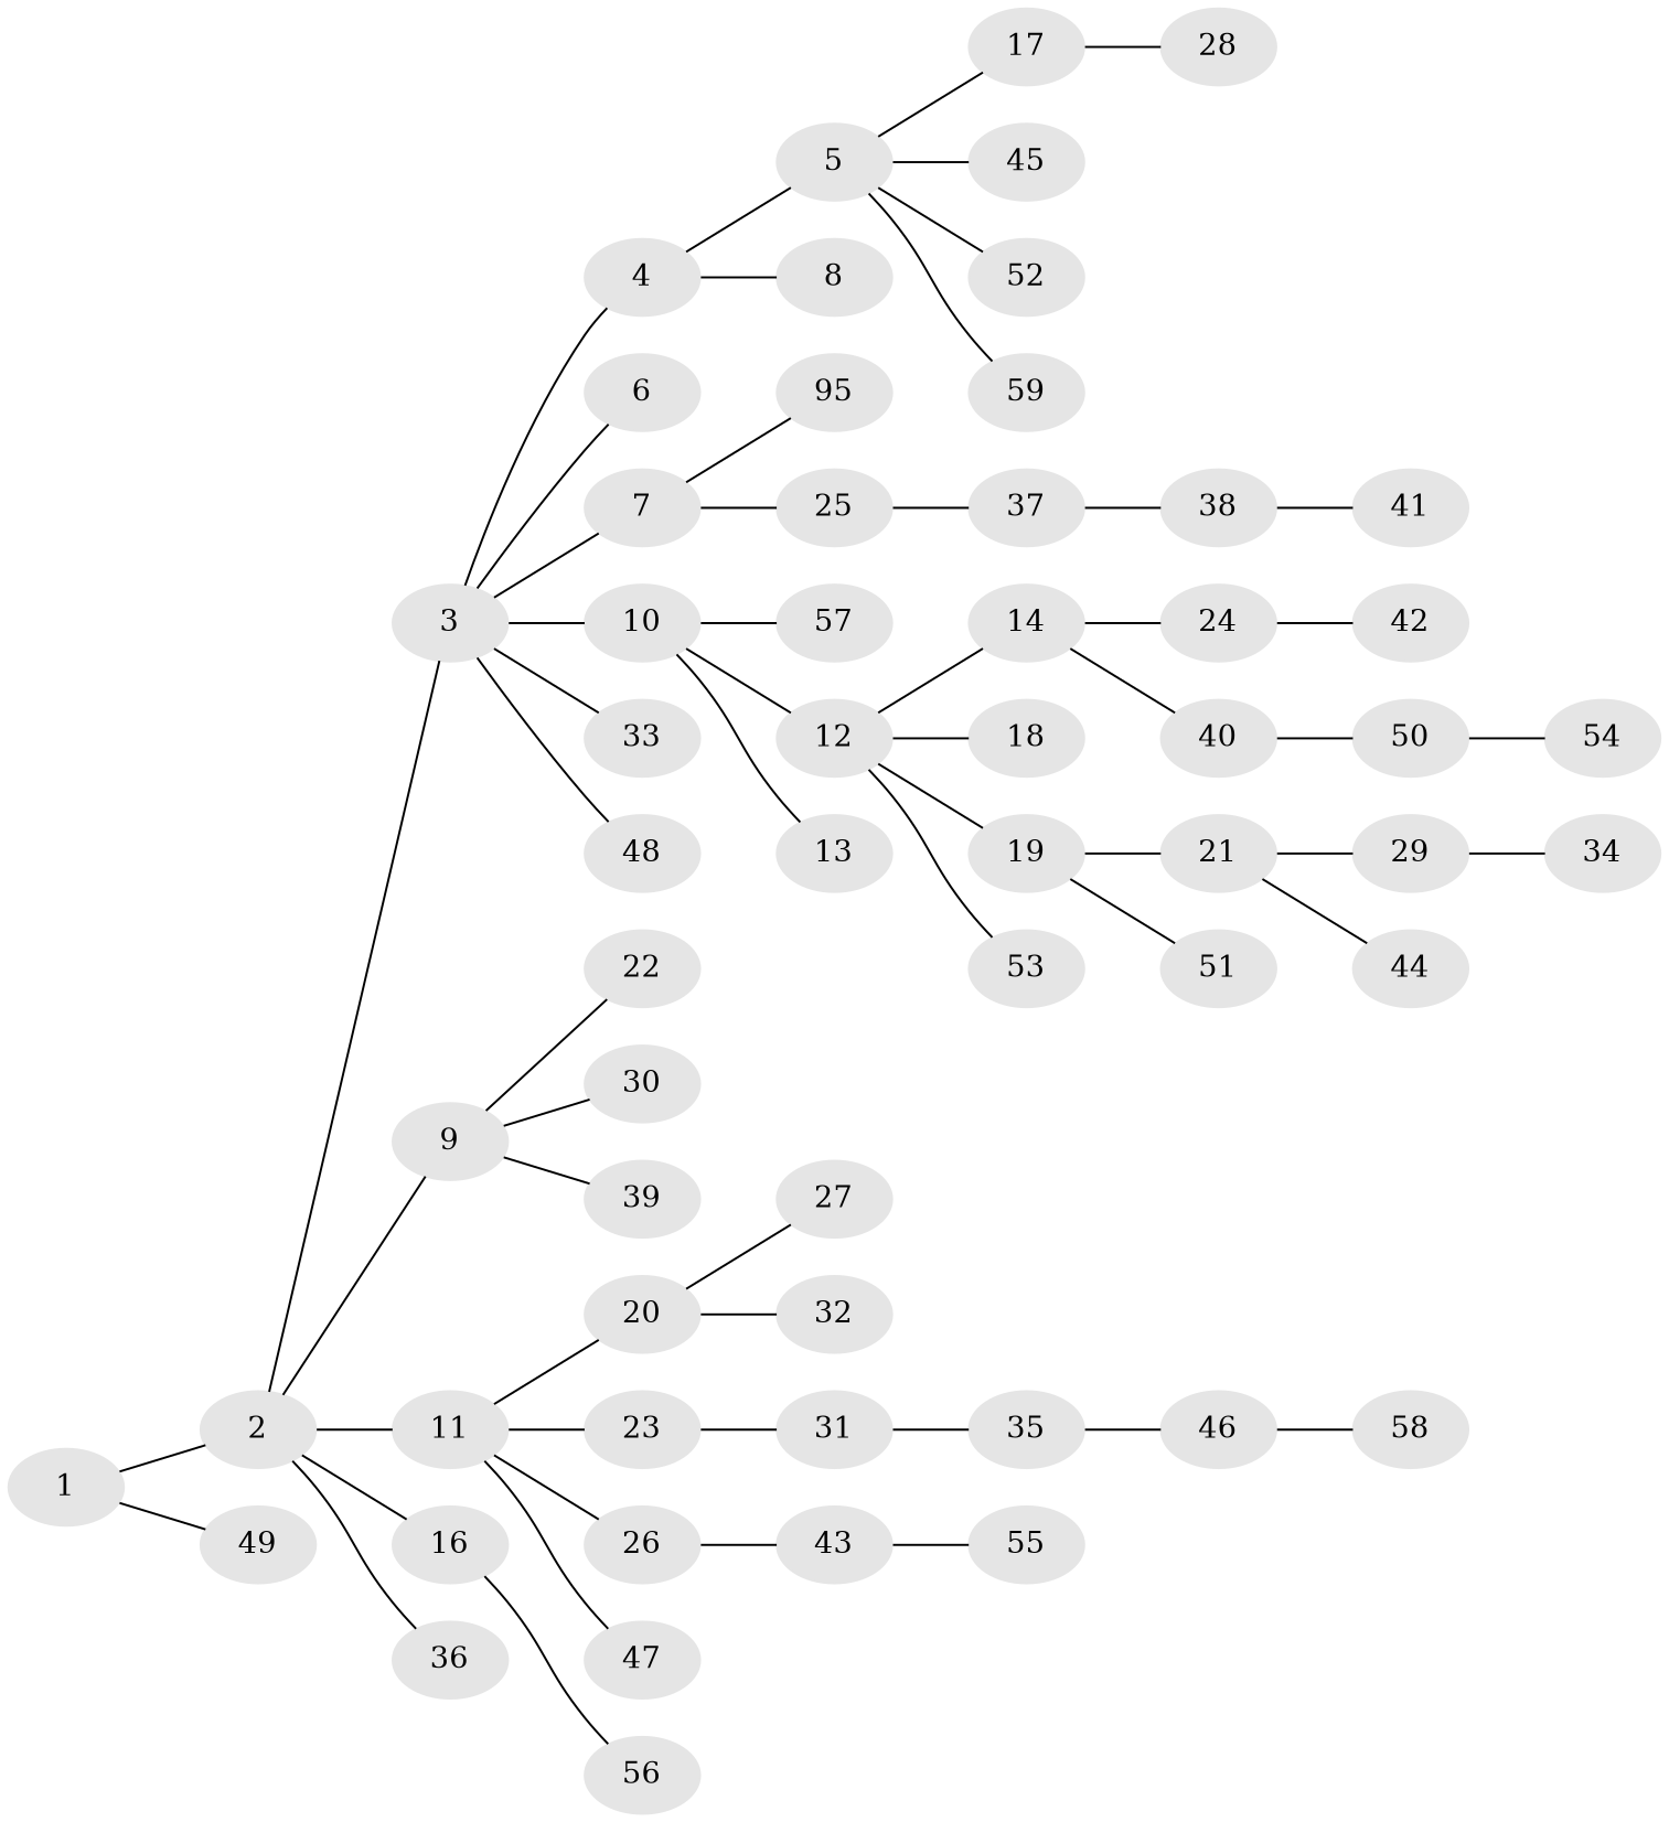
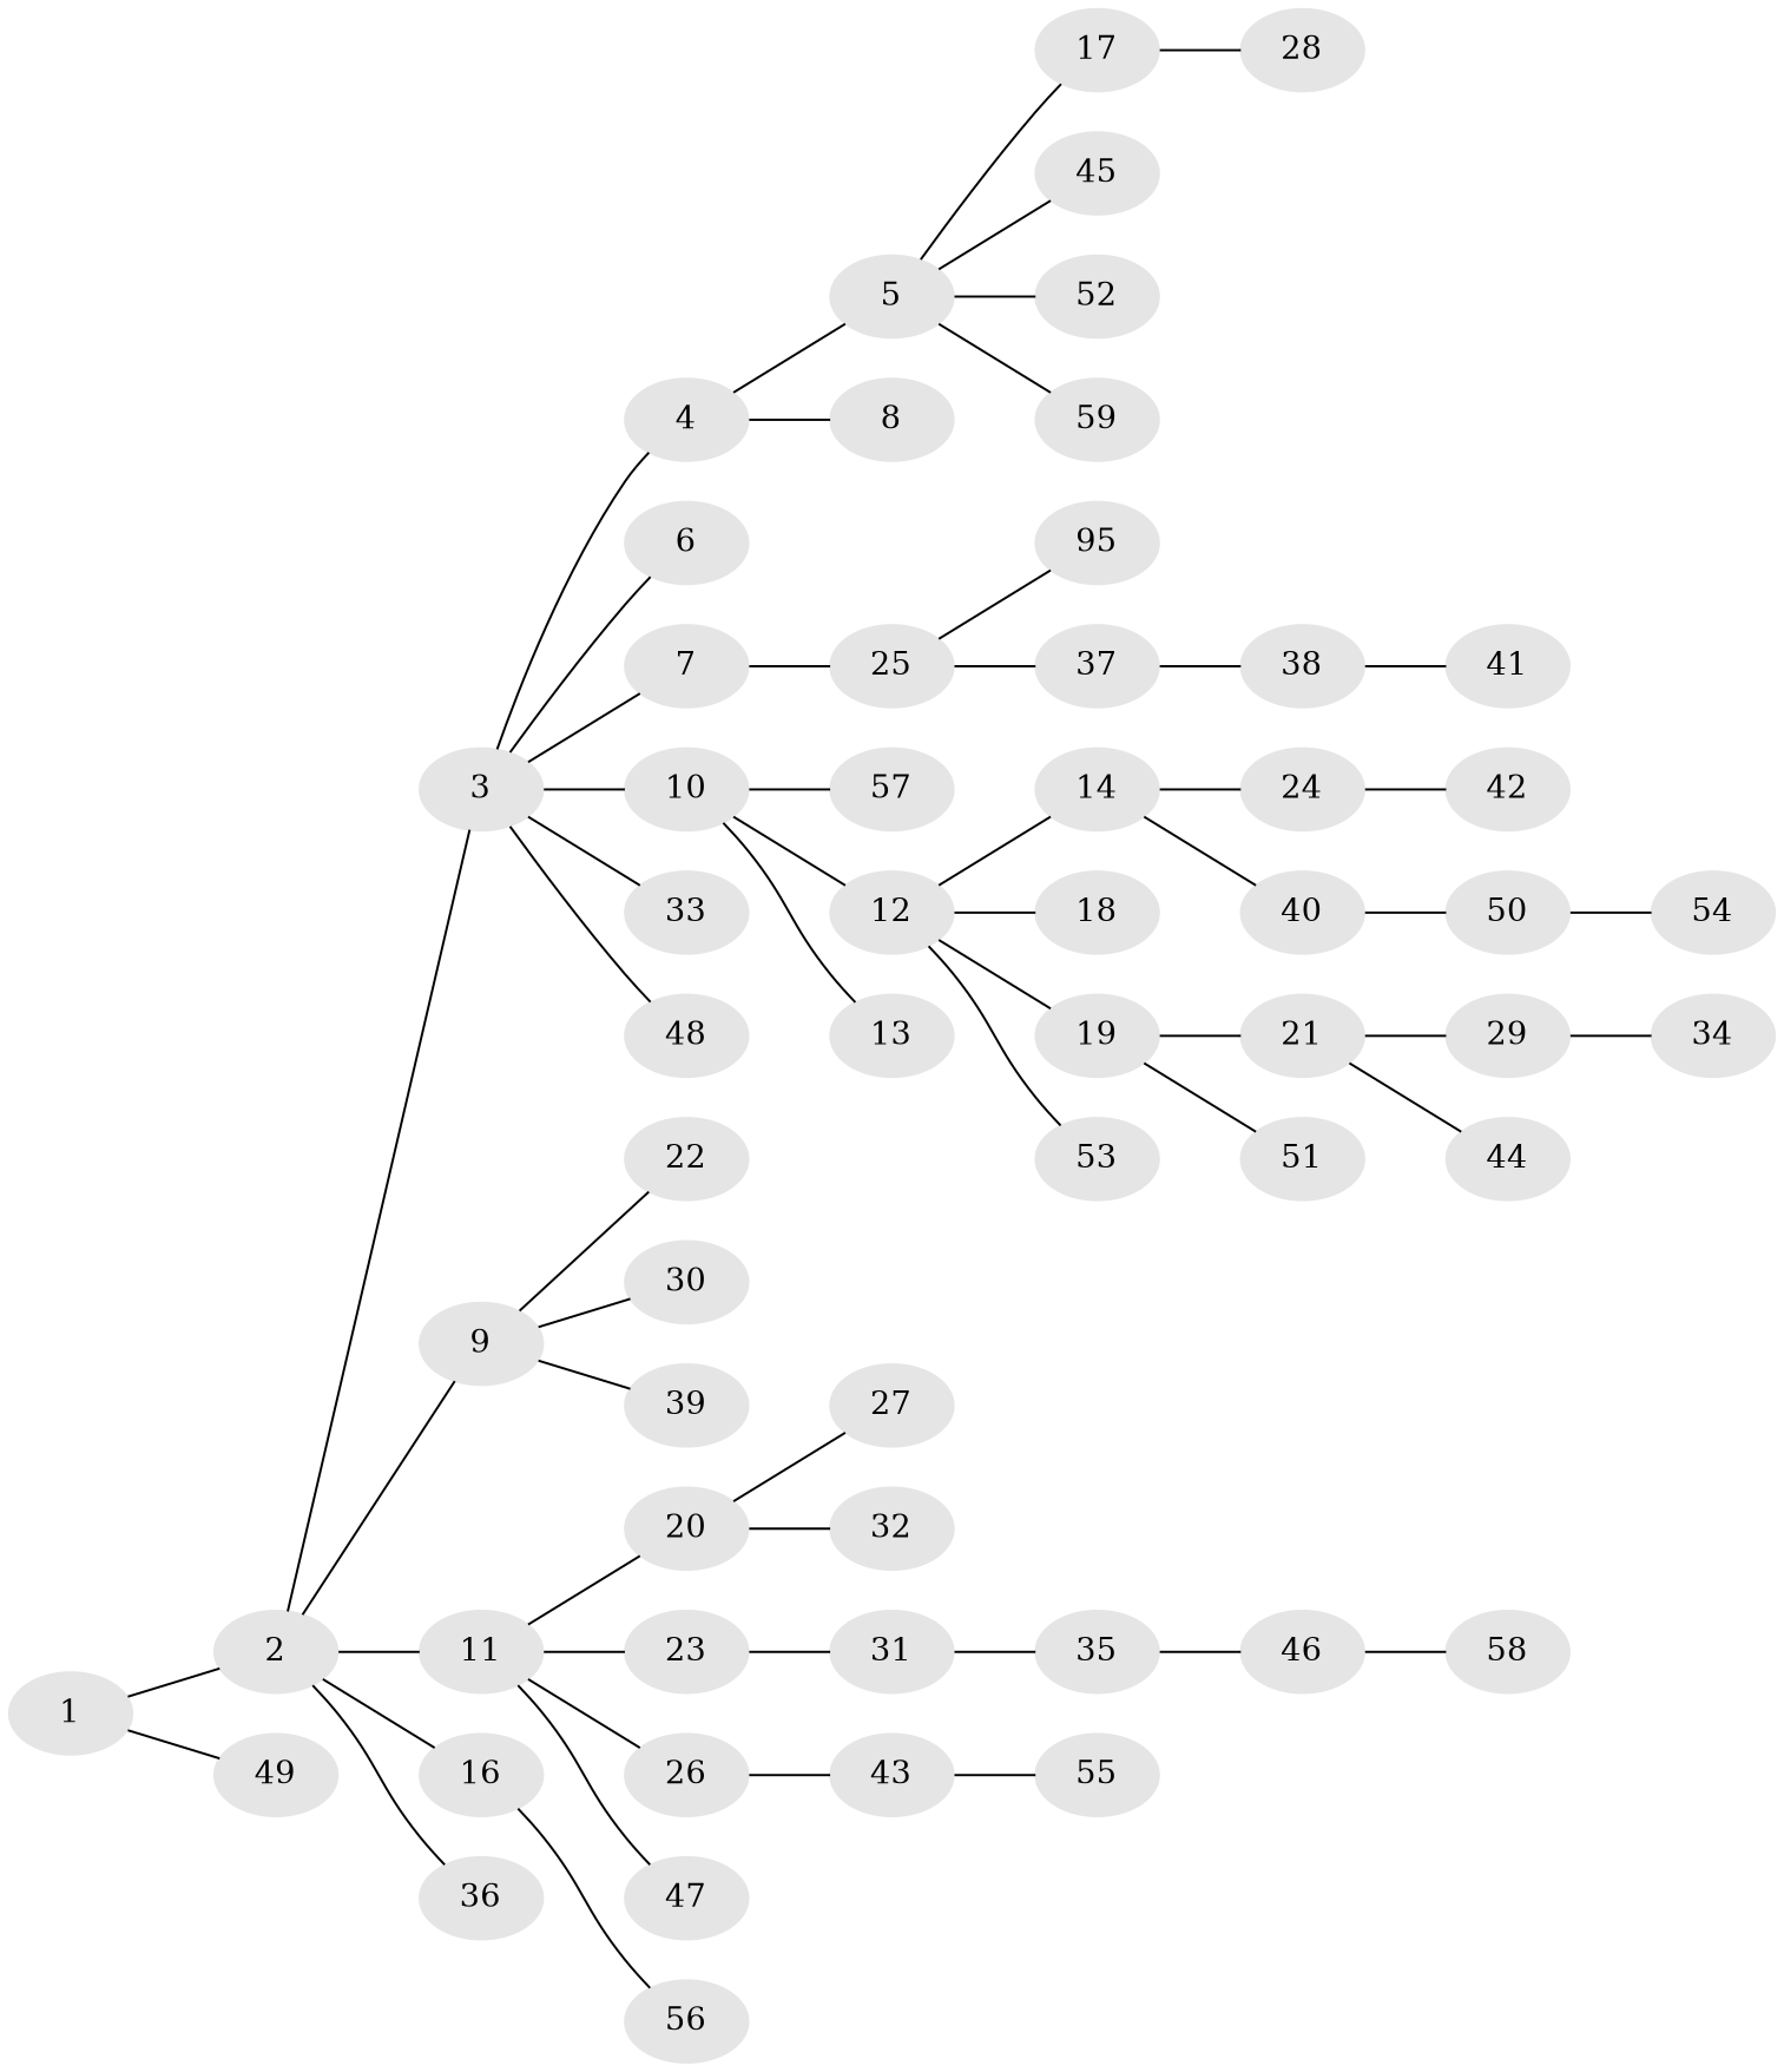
  graph {
    rankdir=LR
    node [color=gray90 style=filled]
    1
    2
    49
    3
    9
    11
    16
    36
    4
    6
    7
    10
    33
    48
    22
    30
    39
    20
    23
    26
    47
    56
    5
    8
    n25 [label=95]
    25
    57
    12
    13
    17
    45
    52
    59
    28
    37
    14
    18
    19
    53
    27
    32
    31
    43
    24
    40
    21
    51
    42
    50
    29
    44
    34
    35
    38
    55
    46
    58
    41
    54
    1 -- 2
    1 -- 49
    2 -- 3
    2 -- 9
    2 -- 11
    2 -- 16
    2 -- 36
    3 -- 4
    3 -- 6
    3 -- 7
    3 -- 10
    3 -- 33
    3 -- 48
    9 -- 22
    9 -- 30
    9 -- 39
    11 -- 20
    11 -- 23
    11 -- 26
    11 -- 47
    16 -- 56
    4 -- 5
    4 -- 8
-   7 -- n25
+   25 -- n25
    7 -- 25
    10 -- 57
    10 -- 12
    10 -- 13
    20 -- 27
    20 -- 32
    23 -- 31
    26 -- 43
    5 -- 17
    5 -- 45
    5 -- 52
    5 -- 59
    25 -- 37
    12 -- 14
    12 -- 18
    12 -- 19
    12 -- 53
    17 -- 28
    37 -- 38
    14 -- 24
    14 -- 40
    19 -- 21
    19 -- 51
    31 -- 35
    43 -- 55
    24 -- 42
    40 -- 50
    21 -- 29
    21 -- 44
    50 -- 54
    29 -- 34
    35 -- 46
    38 -- 41
    46 -- 58
  }
